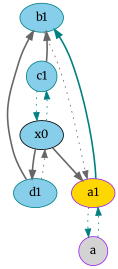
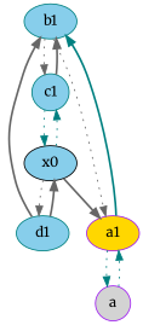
  digraph {
    fontname=Merriweather
    node [color=teal fillcolor=skyblue fontname=Merriweather shape=ellipse style=filled]
    edge [color=gray40 fontname=Merriweather style=dotted]
    b1
    c1 [shape=circle]
    a1 [color=purple fillcolor=gold]
    d1
    x0 [color=black]
    a [color=purple fillcolor=lightgrey shape=circle]
+   b1 -> c1
    b1 -> a1
    c1 -> b1 [style=bold]
    c1 -> x0 [color=teal]
    a1 -> b1 [color=teal style=bold]
    a1 -> a [color=teal]
    d1 -> b1 [style=bold]
-   d1 -> x0
+   d1 -> x0 [style=bold]
    x0 -> c1 [color=teal]
    x0 -> a1 [style=bold]
-   x0 -> d1 [style=bold]
+   x0 -> d1
    a -> a1 [color=teal]
  }
